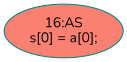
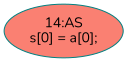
  strict digraph {
    rankdir=LR
    fontname=Nunito
-   n1 [ast="<pyverilog.vparser.ast.Assign object at 0x7f59d5788890>" def_var="['s']" fillcolor=salmon label="16:AS\ns[0] = a[0];" statements="[]" style=filled typ=Assign use_var="['a']" color=teal fontname=Nunito]
+   n1 [ast="<pyverilog.vparser.ast.Assign object at 0x7f59d5788890>" def_var="['s']" fillcolor=salmon label="14:AS\ns[0] = a[0];" statements="[]" style=filled typ=Assign use_var="['a']" color=teal fontname=Nunito]
  }
